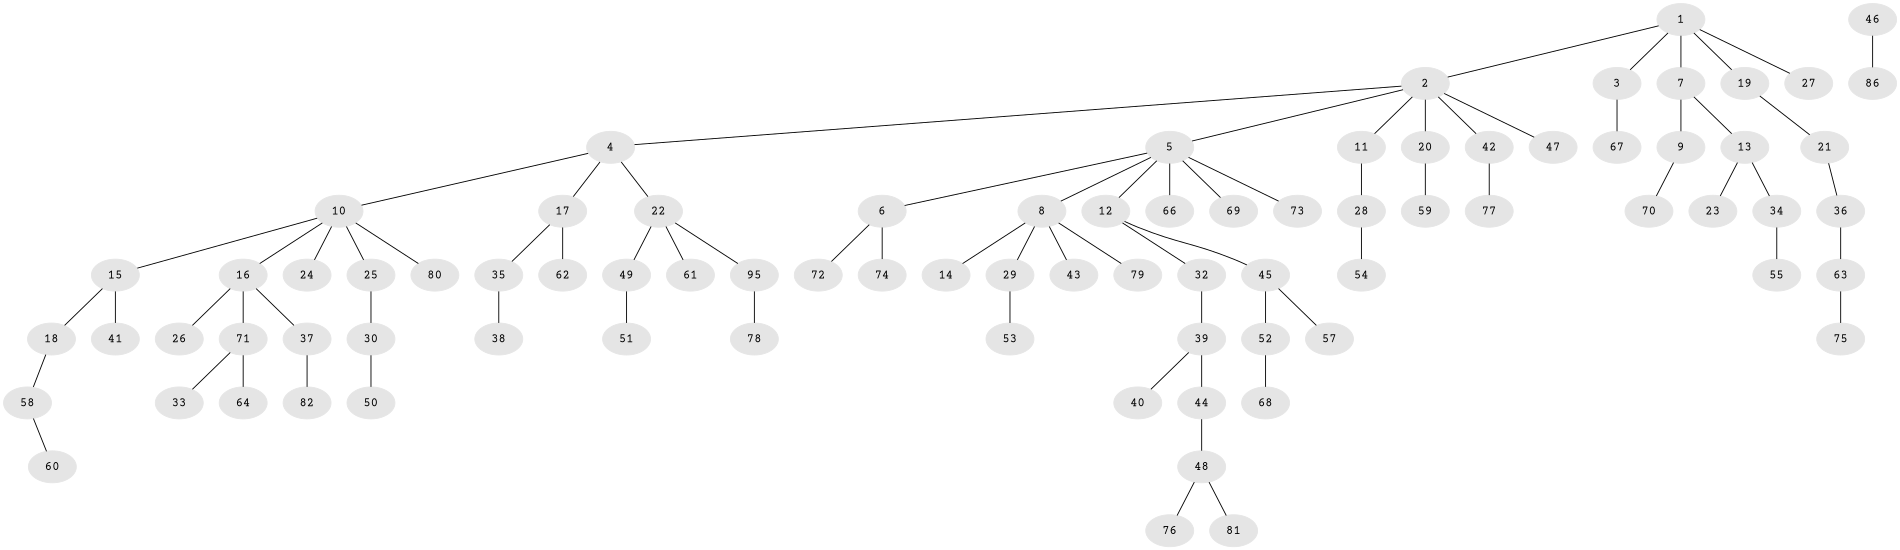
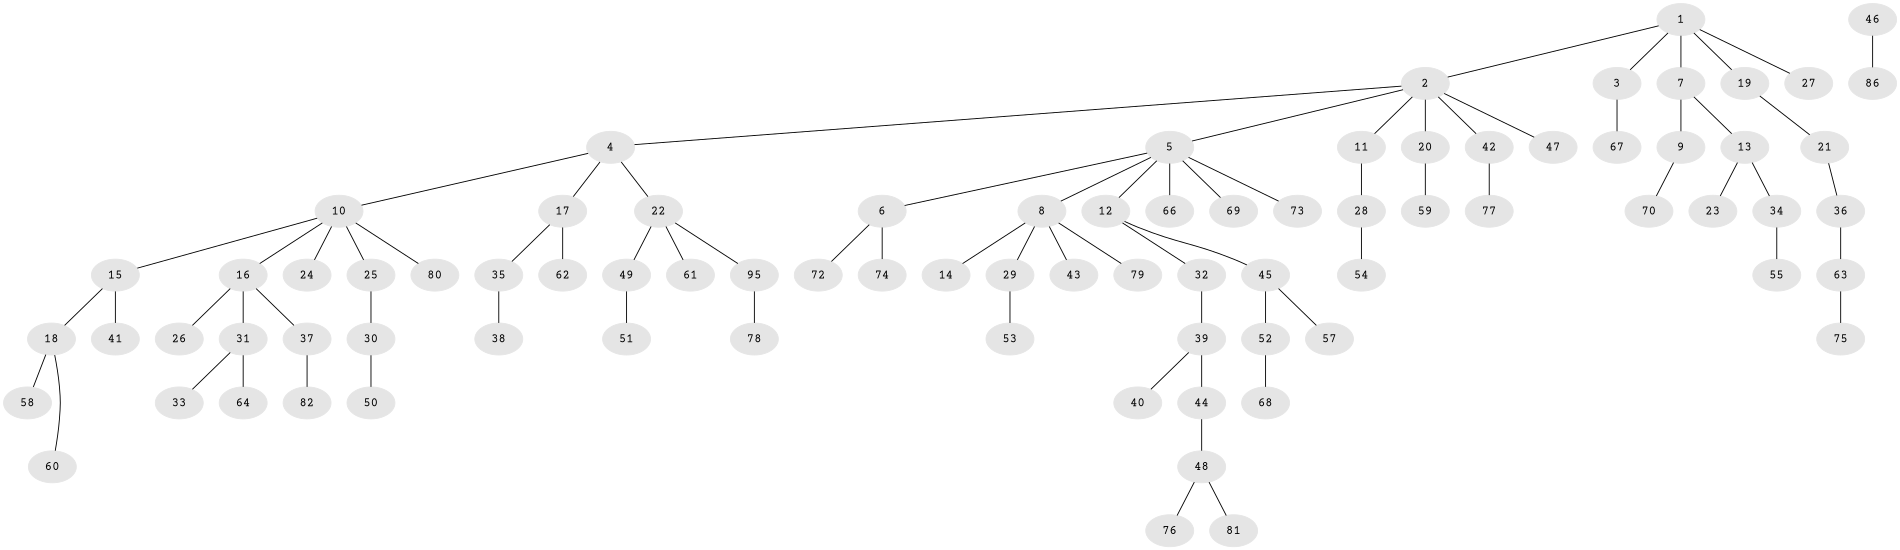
  graph {
    fontname="Courier Prime"
    node [color=gray90 fontname="Courier Prime" style=filled]
    edge [fontname="Courier Prime"]
    1
    2
    3
    7
    19
    27
    4
    5
    11
    20
    42
    47
    67
    9
    13
    21
    n17 [label=86]
    46
    10
    17
    22
    6
    8
    12
    66
    69
    73
    28
    59
    77
    15
    16
    24
    25
    80
    35
    62
    49
    61
    n40 [label=95]
    72
    74
    14
    29
    43
    79
    32
    45
    70
    23
    34
    53
    18
    41
    26
-   31 [label=71]
+   31
    37
    30
    54
    39
    52
    57
    55
    58
    33
    64
    82
    38
    60
    36
    63
    51
    78
    50
    40
    44
    75
    48
    76
    81
    68
    1 -- 2
    1 -- 3
    1 -- 7
    1 -- 19
    1 -- 27
    2 -- 4
    2 -- 5
    2 -- 11
    2 -- 20
    2 -- 42
    2 -- 47
    3 -- 67
    7 -- 9
    7 -- 13
    19 -- 21
    4 -- 10
    4 -- 17
    4 -- 22
    5 -- 6
    5 -- 8
    5 -- 12
    5 -- 66
    5 -- 69
    5 -- 73
    11 -- 28
    20 -- 59
    42 -- 77
    9 -- 70
    13 -- 23
    13 -- 34
    21 -- 36
    46 -- n17
    10 -- 15
    10 -- 16
    10 -- 24
    10 -- 25
    10 -- 80
    17 -- 35
    17 -- 62
    22 -- 49
    22 -- 61
    22 -- n40
    6 -- 72
    6 -- 74
    8 -- 14
    8 -- 29
    8 -- 43
    8 -- 79
    12 -- 32
    12 -- 45
    28 -- 54
    15 -- 18
    15 -- 41
    16 -- 26
    16 -- 31
    16 -- 37
    25 -- 30
    35 -- 38
    49 -- 51
    n40 -- 78
    29 -- 53
    32 -- 39
    45 -- 52
    45 -- 57
    34 -- 55
    18 -- 58
    31 -- 33
    31 -- 64
    37 -- 82
    30 -- 50
    39 -- 40
    39 -- 44
    52 -- 68
-   58 -- 60
+   18 -- 60
    36 -- 63
    63 -- 75
    44 -- 48
    48 -- 76
    48 -- 81
  }
